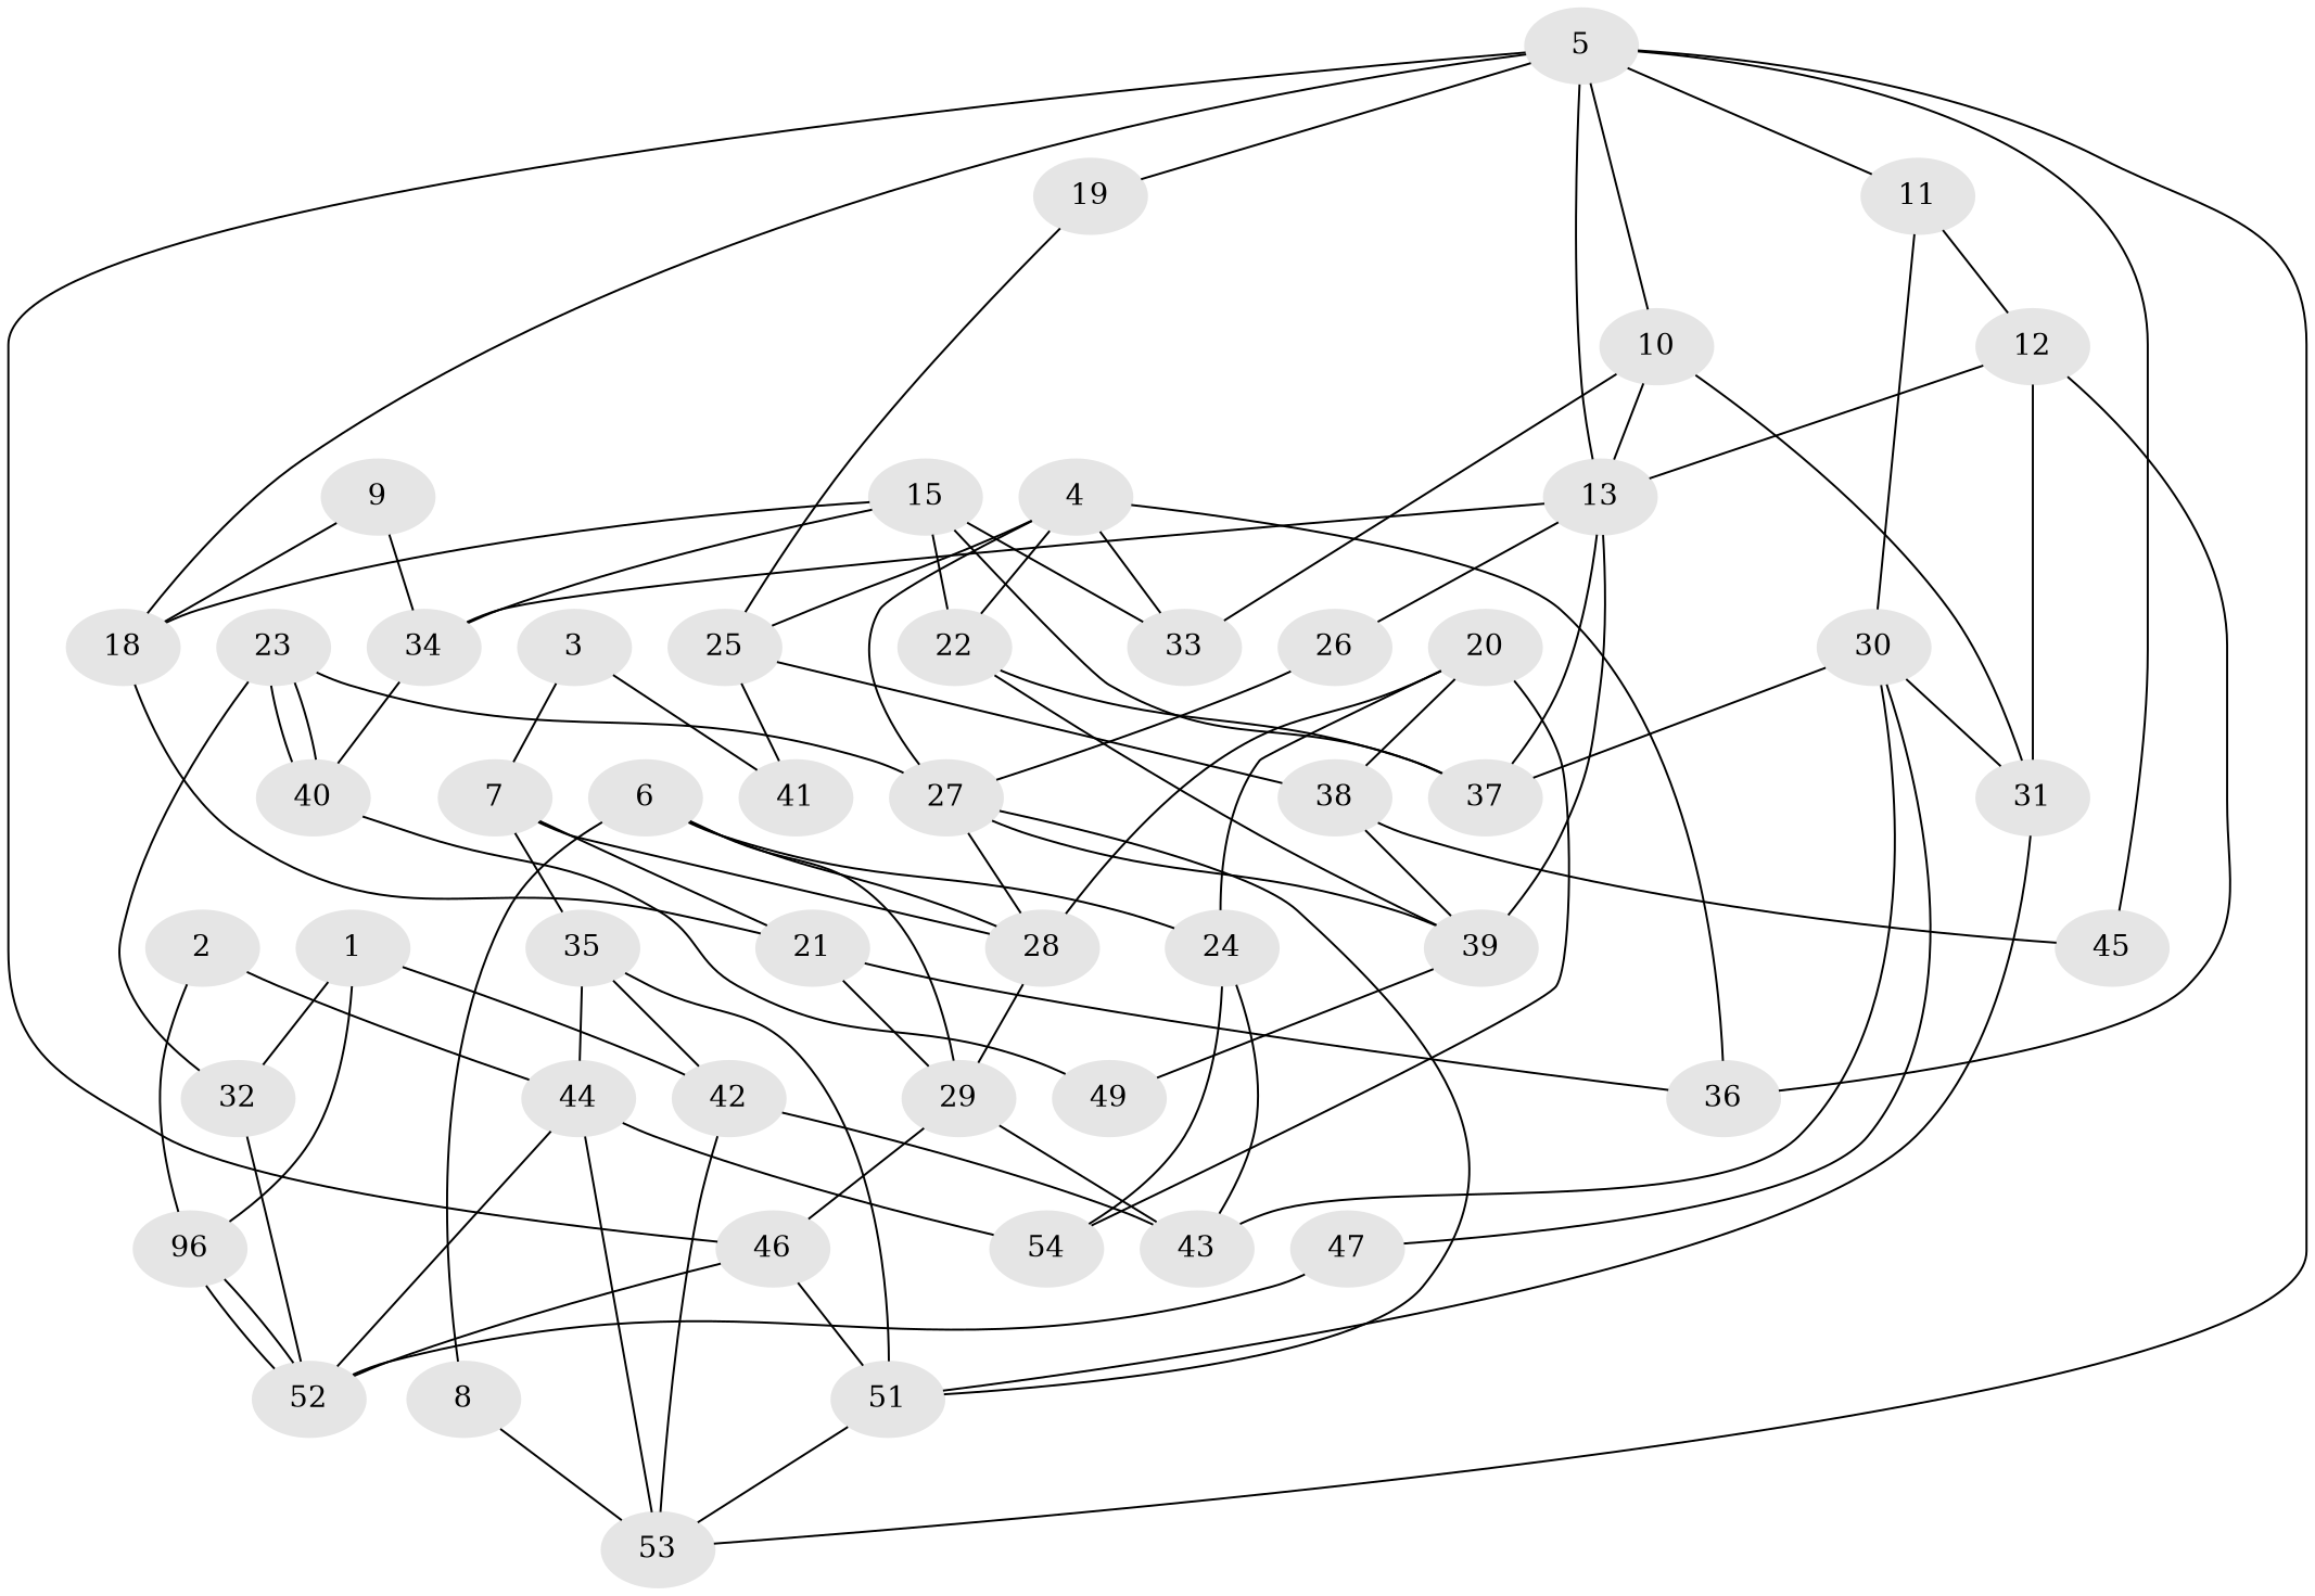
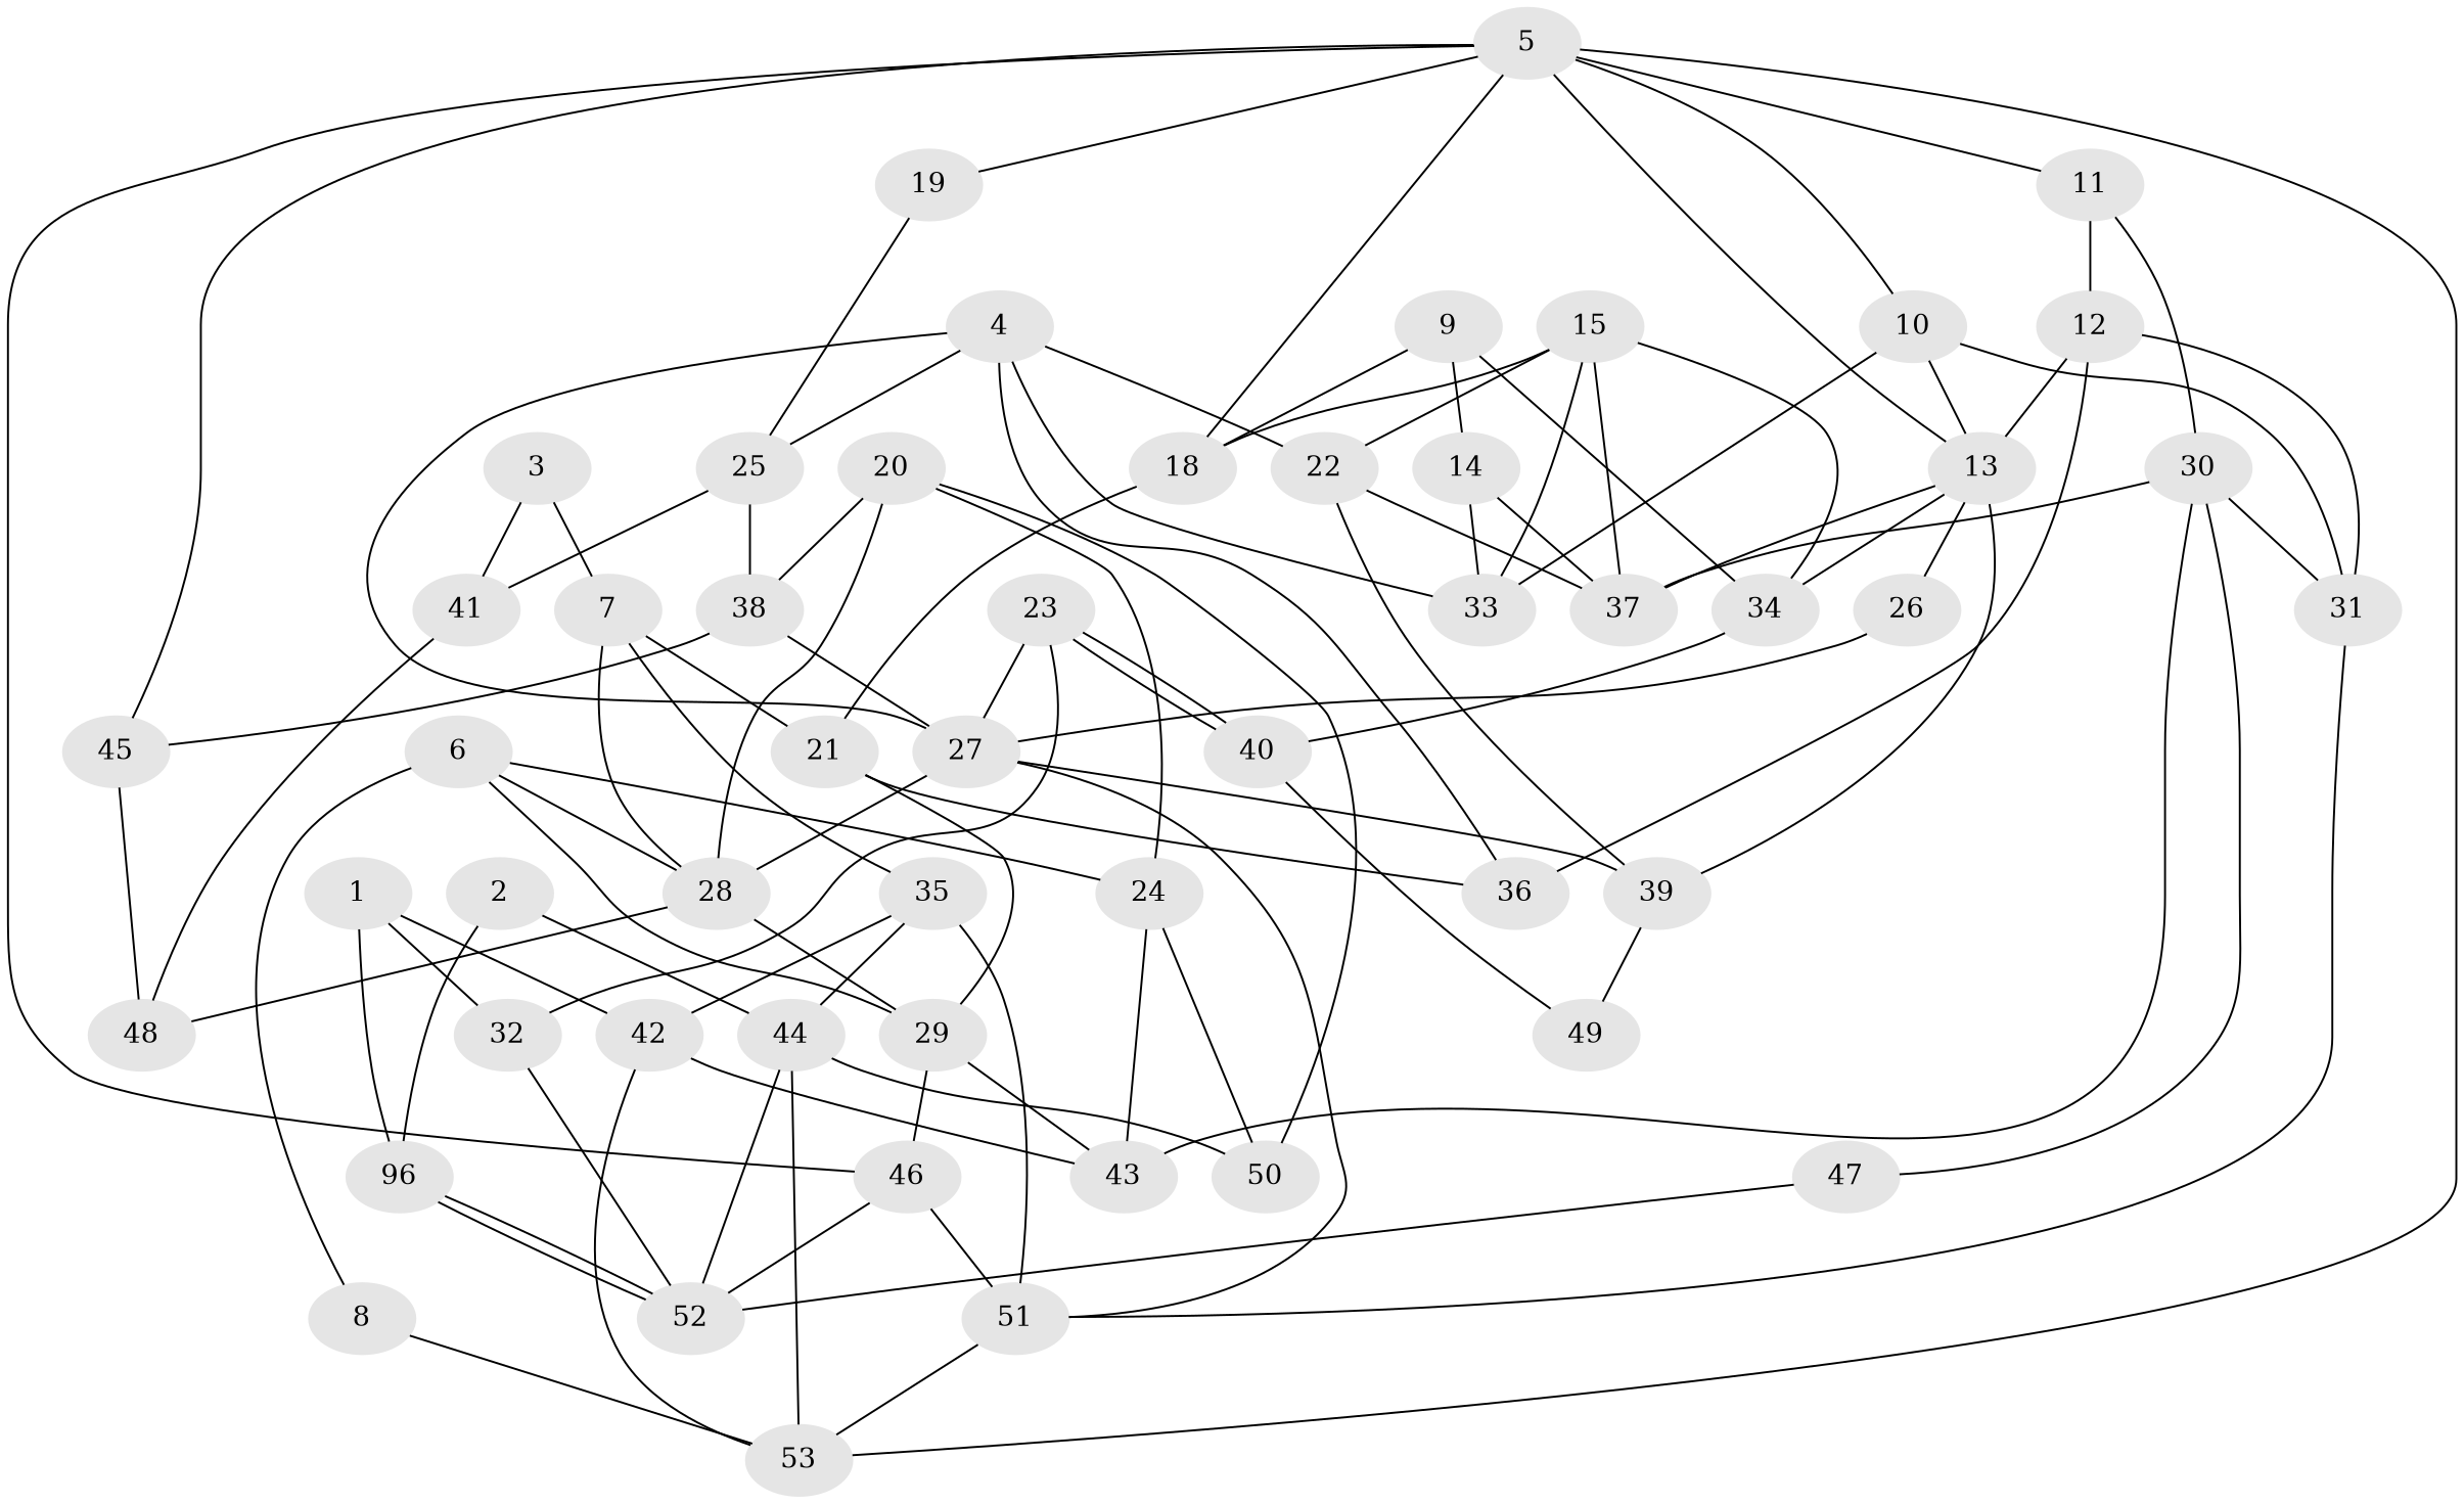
  graph {
    node [color=gray90 style=filled]
    n1 [label=96]
    1
    32
    42
    52
    53
    43
    2
    44
-   50 [label=54]
+   50
    3
    7
    41
    21
    28
    35
+   48
    4
    22
    25
    27
    33
    36
    37
    39
    38
    51
    5
    10
    11
    13
    18
    19
    45
    46
    31
    12
    30
    34
    26
    6
    8
    24
    29
    9
+   14
    40
    47
    49
    15
    20
    23
    n1 -- 52
    n1 -- 52
    1 -- n1
    1 -- 32
    1 -- 42
    32 -- 52
    42 -- 53
    42 -- 43
    2 -- n1
    2 -- 44
    44 -- 52
    44 -- 53
    44 -- 50
    3 -- 7
    3 -- 41
    7 -- 21
    7 -- 28
    7 -- 35
+   41 -- 48
    21 -- 36
    21 -- 29
+   28 -- 48
    28 -- 29
    35 -- 42
    35 -- 44
    35 -- 51
    4 -- 22
    4 -- 25
    4 -- 27
    4 -- 33
    4 -- 36
    22 -- 37
    22 -- 39
    25 -- 41
    25 -- 38
    27 -- 28
    27 -- 39
    27 -- 51
    39 -- 49
-   38 -- 39
+   38 -- 27
    38 -- 45
    51 -- 53
    5 -- 53
    5 -- 10
    5 -- 11
    5 -- 13
    5 -- 18
    5 -- 19
    5 -- 45
    5 -- 46
    10 -- 33
    10 -- 13
    10 -- 31
    11 -- 12
    11 -- 30
    13 -- 37
    13 -- 39
    13 -- 34
    13 -- 26
    18 -- 21
    19 -- 25
+   45 -- 48
    46 -- 52
    46 -- 51
    31 -- 51
    12 -- 36
    12 -- 13
    12 -- 31
    30 -- 43
    30 -- 37
    30 -- 31
    30 -- 47
    34 -- 40
    26 -- 27
    6 -- 28
    6 -- 8
    6 -- 24
    6 -- 29
    8 -- 53
    24 -- 43
    24 -- 50
    29 -- 43
    29 -- 46
    9 -- 18
    9 -- 34
+   9 -- 14
+   14 -- 33
+   14 -- 37
    40 -- 49
    47 -- 52
    15 -- 22
    15 -- 33
    15 -- 37
    15 -- 18
    15 -- 34
    20 -- 50
    20 -- 28
    20 -- 38
    20 -- 24
    23 -- 32
    23 -- 27
    23 -- 40
    23 -- 40
  }
